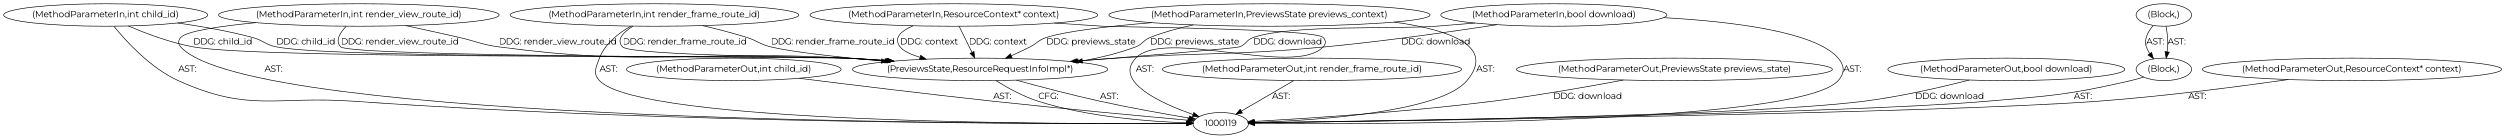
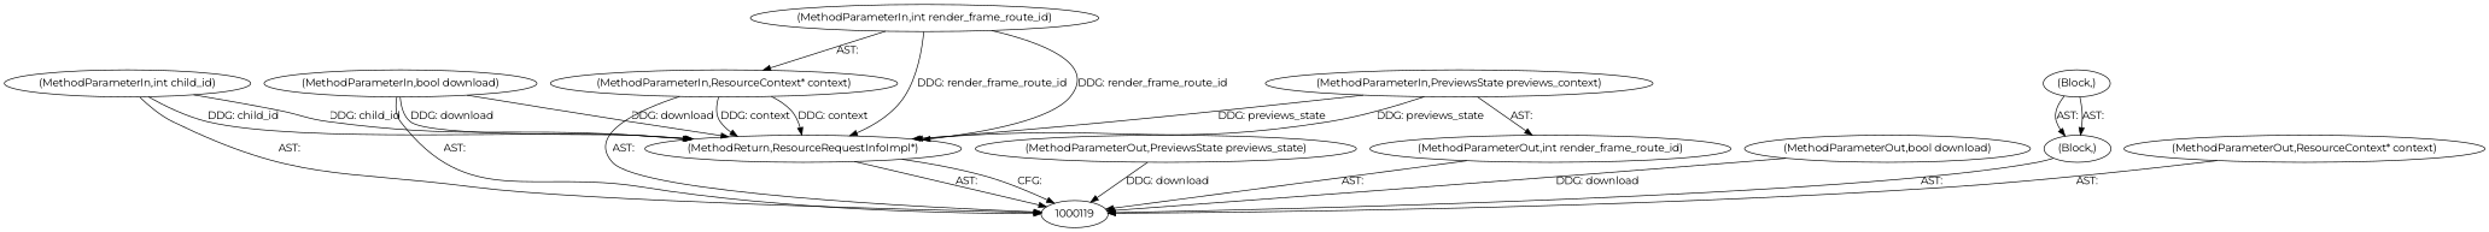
  digraph {
    fontname=Montserrat
    node [fontname=Montserrat]
    edge [fontname=Montserrat]
-   n1 [label="(PreviewsState,ResourceRequestInfoImpl*)"]
+   n1 [label="(MethodReturn,ResourceRequestInfoImpl*)"]
    1000119
    n3 [label="(Block,)"]
    n4 [label="(Block,)"]
    n5 [label="(MethodParameterIn,int child_id)"]
-   n6 [label="(MethodParameterOut,int child_id)"]
-   n7 [label="(MethodParameterIn,int render_view_route_id)"]
    n8 [label="(MethodParameterIn,int render_frame_route_id)"]
    n9 [label="(MethodParameterOut,int render_frame_route_id)"]
    n10 [label="(MethodParameterIn,PreviewsState previews_context)"]
    n11 [label="(MethodParameterOut,PreviewsState previews_state)"]
    n12 [label="(MethodParameterIn,bool download)"]
    n13 [label="(MethodParameterOut,bool download)"]
    n14 [label="(MethodParameterIn,ResourceContext* context)"]
    n15 [label="(MethodParameterOut,ResourceContext* context)"]
    n1 -> 1000119 [label="AST: "]
    n1 -> 1000119 [label="CFG: "]
    n3 -> n4 [label="AST: "]
    n3 -> n4 [label="AST: "]
    n4 -> 1000119 [label="AST: "]
    n5 -> n1 [label="DDG: child_id"]
    n5 -> n1 [label="DDG: child_id"]
    n5 -> 1000119 [label="AST: "]
-   n6 -> 1000119 [label="AST: "]
-   n7 -> n1 [label="DDG: render_view_route_id"]
-   n7 -> n1 [label="DDG: render_view_route_id"]
-   n7 -> 1000119 [label="AST: "]
    n8 -> n1 [label="DDG: render_frame_route_id"]
    n8 -> n1 [label="DDG: render_frame_route_id"]
-   n8 -> 1000119 [label="AST: "]
+   n8 -> n14 [label="AST: "]
    n9 -> 1000119 [label="AST: "]
    n10 -> n1 [label="DDG: previews_state"]
    n10 -> n1 [label="DDG: previews_state"]
-   n10 -> 1000119 [label="AST: "]
+   n10 -> n9 [label="AST: "]
    n11 -> 1000119 [label="DDG: download"]
    n12 -> n1 [label="DDG: download"]
    n12 -> n1 [label="DDG: download"]
    n12 -> 1000119 [label="AST: "]
    n13 -> 1000119 [label="DDG: download"]
    n14 -> n1 [label="DDG: context"]
    n14 -> n1 [label="DDG: context"]
    n14 -> 1000119 [label="AST: "]
    n15 -> 1000119 [label="AST: "]
  }
